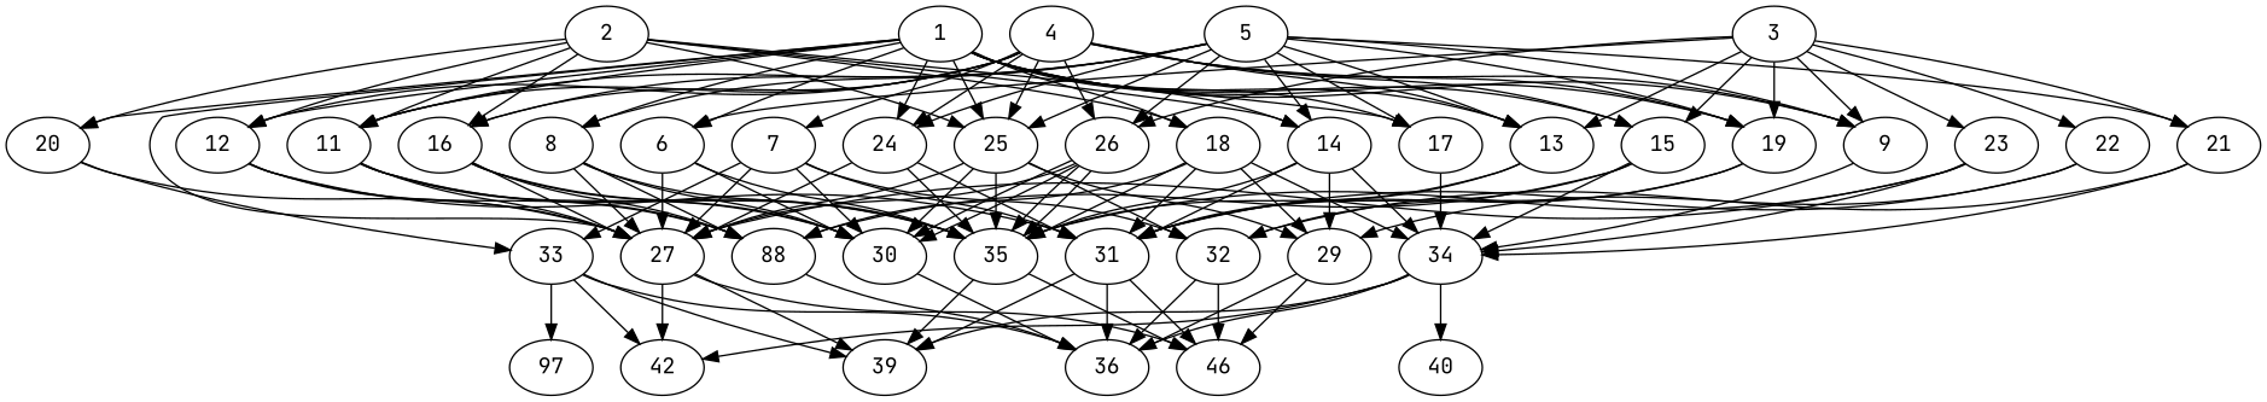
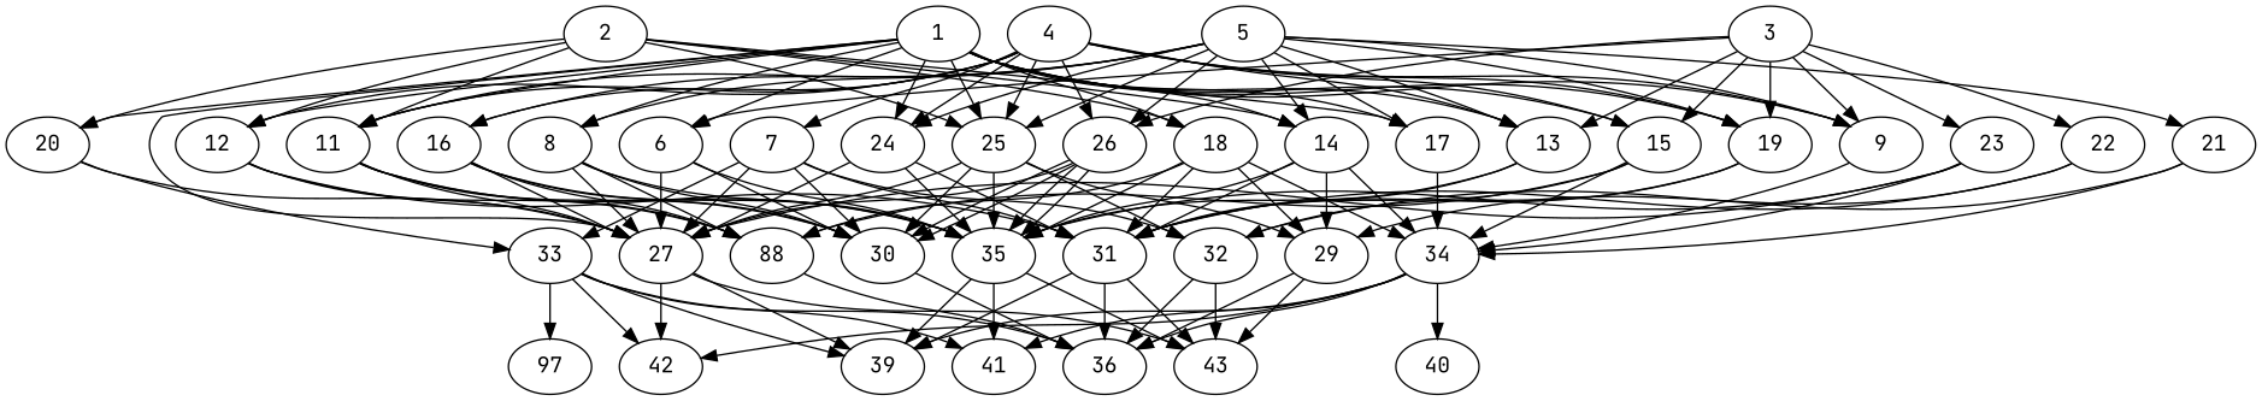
  digraph {
    fontname="JetBrains Mono"
    node [alpha=0.09 fontname="JetBrains Mono"]
    edge [fontname="JetBrains Mono"]
    1 [alpha=0.16 expect_size=321644069319555264]
    6 [expect_size=62969169099882496000]
    8 [expect_size=30722195625062660]
    9 [alpha=0.03 expect_size=1905178557892341530624]
    11 [alpha=0.07 expect_size=309088784837360222208]
    12 [alpha=0.15 expect_size=56777702684091219968]
    13 [alpha=0.11 expect_size=84022272805755158528]
    14 [alpha=0.14 expect_size=227431530500489408]
    15 [alpha=0.18 expect_size=1123263139983392768000]
    17 [alpha=0.13 expect_size=13241804357824030]
    18 [alpha=0.06 expect_size=1295530518517345419264]
    19 [alpha=0.13 expect_size=12100822930110104]
    20 [alpha=0.18 expect_size=21520592246016228]
    24 [alpha=0.12 expect_size=59678235372649280]
    25 [alpha=0.05 expect_size=5467480512699282]
    27 [alpha=0.05 expect_size=413568329912082560]
    30 [alpha=0.07 expect_size=2028177626444989696]
    35 [alpha=0.11 expect_size=765227566642252218368]
    n19 [alpha=0.20 expect_size=54215700977524176 label=88]
    34 [alpha=0.06 expect_size=17972041035346572]
    31 [alpha=0.18 expect_size=1283601145993193728]
    29 [alpha=0.07 expect_size=10712972157066090]
    32 [alpha=0.15 expect_size=427511678104539968]
    33 [alpha=0.12 expect_size=152429769897718208]
    39 [expect_size=1300412039029968]
    42 [alpha=0.08 expect_size=1444520757349897728]
-   43 [alpha=0.12 expect_size=9388979822460592 label=46]
+   43 [alpha=0.12 expect_size=9388979822460592]
    36 [alpha=0.06 expect_size=1914815417952175360]
+   41 [alpha=0.05 expect_size=9036986090961536]
    40 [alpha=0.14 expect_size=345546109182277582848]
    n31 [alpha=0.04 expect_size=43756832418811704 label=97]
    2 [alpha=0.13 expect_size=2947561189635892]
    16 [alpha=0.04 expect_size=321836687659415040]
    3 [alpha=0.01 expect_size=21895840385568280]
    21 [expect_size=43277856310683408]
    22 [alpha=0.13 expect_size=1214635111918478592]
    23 [alpha=0.14 expect_size=211264368693345255424]
    26 [alpha=0.17 expect_size=217994262241869824000]
    4 [alpha=0.15 expect_size=2645056210315744768]
    7 [alpha=0.07 expect_size=4488934953022181]
    5 [expect_size=9969903151456198]
    1 -> 6
    1 -> 8
    1 -> 9
    1 -> 11
    1 -> 12
    1 -> 13
    1 -> 14
    1 -> 15
    1 -> 17
    1 -> 18
    1 -> 19
    1 -> 20
    1 -> 24
    1 -> 25
    1 -> 27
    6 -> 27
    6 -> 30
    6 -> 35
    8 -> 27
    8 -> 30
    8 -> 35
    8 -> n19
    9 -> 34
    11 -> 27
    11 -> 30
    11 -> 35
    11 -> n19
    12 -> 27
    12 -> n19
    12 -> 31
    13 -> 35
    13 -> 31
    14 -> 35
    14 -> 34
    14 -> 31
    14 -> 29
    15 -> n19
    15 -> 34
    15 -> 31
    17 -> 34
    18 -> 35
    18 -> n19
    18 -> 34
    18 -> 31
    18 -> 29
    19 -> 31
    19 -> 32
    20 -> 27
    20 -> 33
    24 -> 27
    24 -> 35
    24 -> 31
    25 -> 27
    25 -> 30
    25 -> 35
    25 -> 29
    25 -> 32
    27 -> 39
    27 -> 42
    27 -> 43
    30 -> 36
    35 -> 39
    35 -> 43
+   35 -> 41
    n19 -> 36
    34 -> 39
    34 -> 42
    34 -> 36
+   34 -> 41
    34 -> 40
    31 -> 39
    31 -> 43
    31 -> 36
    29 -> 43
    29 -> 36
    32 -> 43
    32 -> 36
    33 -> 39
    33 -> 42
    33 -> 36
+   33 -> 41
    33 -> n31
    2 -> 11
    2 -> 12
    2 -> 14
    2 -> 17
    2 -> 18
    2 -> 20
    2 -> 25
-   2 -> 16
    16 -> 27
    16 -> 30
    16 -> 35
    16 -> n19
    3 -> 6
    3 -> 9
    3 -> 13
    3 -> 15
    3 -> 19
-   3 -> 21
    3 -> 22
    3 -> 23
    3 -> 26
    21 -> 34
    21 -> 32
    22 -> 31
    22 -> 29
    23 -> 27
    23 -> 35
    23 -> 34
    26 -> 27
    26 -> 30
    26 -> 30
    26 -> 35
    26 -> 35
    4 -> 9
    4 -> 11
    4 -> 12
    4 -> 13
    4 -> 15
    4 -> 19
    4 -> 24
    4 -> 25
    4 -> 16
    4 -> 26
    4 -> 7
    7 -> 27
    7 -> 30
    7 -> 31
    7 -> 32
    7 -> 33
    5 -> 8
    5 -> 9
    5 -> 11
    5 -> 13
    5 -> 14
    5 -> 17
    5 -> 19
    5 -> 24
    5 -> 25
    5 -> 16
    5 -> 21
    5 -> 26
  }
